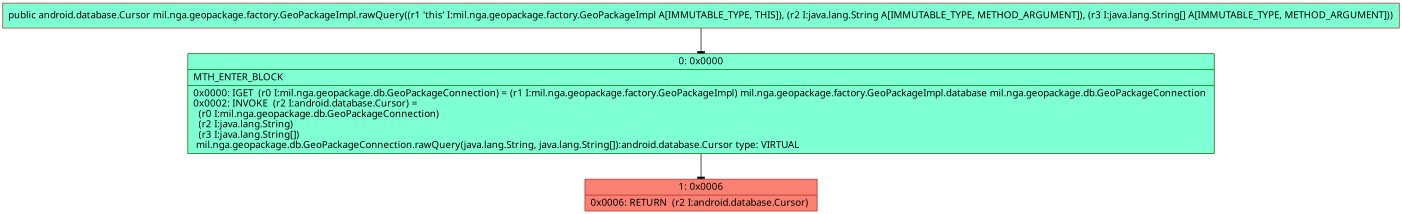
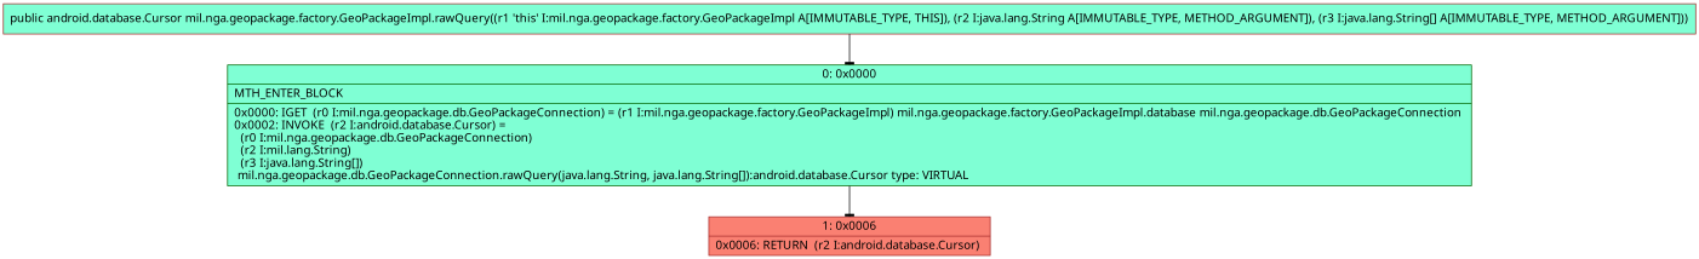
  digraph {
    fontname="Noto Sans"
    node [shape=record style=filled fillcolor=aquamarine color=brown fontname="Noto Sans"]
    edge [arrowhead=tee fontname="Noto Sans"]
-   n1 [label="{0\:\ 0x0000|MTH_ENTER_BLOCK\l|0x0000: IGET  (r0 I:mil.nga.geopackage.db.GeoPackageConnection) = (r1 I:mil.nga.geopackage.factory.GeoPackageImpl) mil.nga.geopackage.factory.GeoPackageImpl.database mil.nga.geopackage.db.GeoPackageConnection \l0x0002: INVOKE  (r2 I:android.database.Cursor) = \l  (r0 I:mil.nga.geopackage.db.GeoPackageConnection)\l  (r2 I:java.lang.String)\l  (r3 I:java.lang.String[])\l mil.nga.geopackage.db.GeoPackageConnection.rawQuery(java.lang.String, java.lang.String[]):android.database.Cursor type: VIRTUAL \l}" color=darkgreen]
+   n1 [label="{0\:\ 0x0000|MTH_ENTER_BLOCK\l|0x0000: IGET  (r0 I:mil.nga.geopackage.db.GeoPackageConnection) = (r1 I:mil.nga.geopackage.factory.GeoPackageImpl) mil.nga.geopackage.factory.GeoPackageImpl.database mil.nga.geopackage.db.GeoPackageConnection \l0x0002: INVOKE  (r2 I:android.database.Cursor) = \l  (r0 I:mil.nga.geopackage.db.GeoPackageConnection)\l  (r2 I:mil.lang.String)\l  (r3 I:java.lang.String[])\l mil.nga.geopackage.db.GeoPackageConnection.rawQuery(java.lang.String, java.lang.String[]):android.database.Cursor type: VIRTUAL \l}" color=darkgreen]
    n2 [label="{1\:\ 0x0006|0x0006: RETURN  (r2 I:android.database.Cursor) \l}" fillcolor=salmon]
    n3 [label="{public android.database.Cursor mil.nga.geopackage.factory.GeoPackageImpl.rawQuery((r1 'this' I:mil.nga.geopackage.factory.GeoPackageImpl A[IMMUTABLE_TYPE, THIS]), (r2 I:java.lang.String A[IMMUTABLE_TYPE, METHOD_ARGUMENT]), (r3 I:java.lang.String[] A[IMMUTABLE_TYPE, METHOD_ARGUMENT])) }"]
    n1 -> n2
    n3 -> n1
  }
